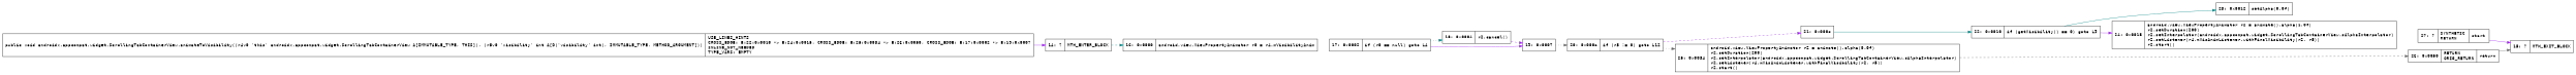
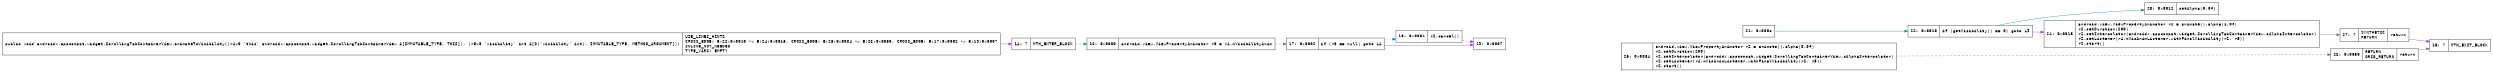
  digraph {
    fontname="DejaVu Sans Mono"
    rankdir=LR
    node [fontname="DejaVu Sans Mono" shape=record]
    edge [color=purple fontname="DejaVu Sans Mono" style=solid]
    n1 [label="{14\:\ ?|MTH_ENTER_BLOCK\l}"]
    n2 [label="{16\:\ 0x0000|android.view.ViewPropertyAnimator r0 = r4.mVisibilityAnim\l}"]
    n3 [label="{17\:\ 0x0002|if (r0 == null) goto L4\l}"]
    n4 [label="{18\:\ 0x0004|r2.cancel()\l}"]
    n5 [label="{19\:\ 0x0007}"]
-   n6 [label="{20\:\ 0x000a|if (r5 != 0) goto L12\l}"]
    n7 [label="{21\:\ 0x000c}"]
    n8 [label="{25\:\ 0x0034|android.view.ViewPropertyAnimator r2 = animate().alpha(0.0f)\lr2.setDuration(200)\lr2.setInterpolator(androidx.appcompat.widget.ScrollingTabContainerView.sAlphaInterpolator)\lr2.setListener(r4.mVisAnimListener.withFinalVisibility(r2, r5))\lr2.start()\l}"]
    n9 [label="{22\:\ 0x0010|if (getVisibility() == 0) goto L9\l}"]
    n10 [label="{26\:\ 0x0050|RETURN\lORIG_RETURN\l|return\l}"]
    n11 [label="{23\:\ 0x0012|setAlpha(0.0f)\l}"]
    n12 [label="{24\:\ 0x0015|android.view.ViewPropertyAnimator r2 = animate().alpha(1.0f)\lr2.setDuration(200)\lr2.setInterpolator(androidx.appcompat.widget.ScrollingTabContainerView.sAlphaInterpolator)\lr2.setListener(r4.mVisAnimListener.withFinalVisibility(r2, r5))\lr2.start()\l}"]
-   n13 [label="{27\:\ ?|SYNTHETIC\lRETURN\l|start\l}"]
+   n13 [label="{27\:\ ?|SYNTHETIC\lRETURN\l|return\l}"]
    n14 [label="{15\:\ ?|MTH_EXIT_BLOCK\l}"]
    n15 [label="{public void androidx.appcompat.widget.ScrollingTabContainerView.animateToVisibility((r4v0 'this' androidx.appcompat.widget.ScrollingTabContainerView A[IMMUTABLE_TYPE, THIS]), (r5v0 'visibility' int A[D('visibility' int), IMMUTABLE_TYPE, METHOD_ARGUMENT]))  | USE_LINES_HINTS\lCROSS_EDGE: B:22:0x0010 \-\> B:24:0x0015, CROSS_EDGE: B:25:0x0034 \-\> B:26:0x0050, CROSS_EDGE: B:17:0x0002 \-\> B:19:0x0007\lINLINE_NOT_NEEDED\lTYPE_VARS: EMPTY\l}"]
    n1 -> n2 [color=teal style=dashed]
+   n2 -> n3 [style=dashed]
    n3 -> n4 [color=teal style=dotted]
    n3 -> n5
    n4 -> n5 [style=dashed]
-   n5 -> n6 [color=gray40 style=dotted]
-   n6 -> n7 [style=dashed]
-   n6 -> n8 [color=gray40 style=dotted]
    n7 -> n9 [color=teal]
    n8 -> n10 [color=gray40 style=dashed]
    n9 -> n11 [color=teal]
    n9 -> n12
    n10 -> n14 [color=gray40]
+   n12 -> n13 [color=gray40]
    n13 -> n14
    n15 -> n1
  }
